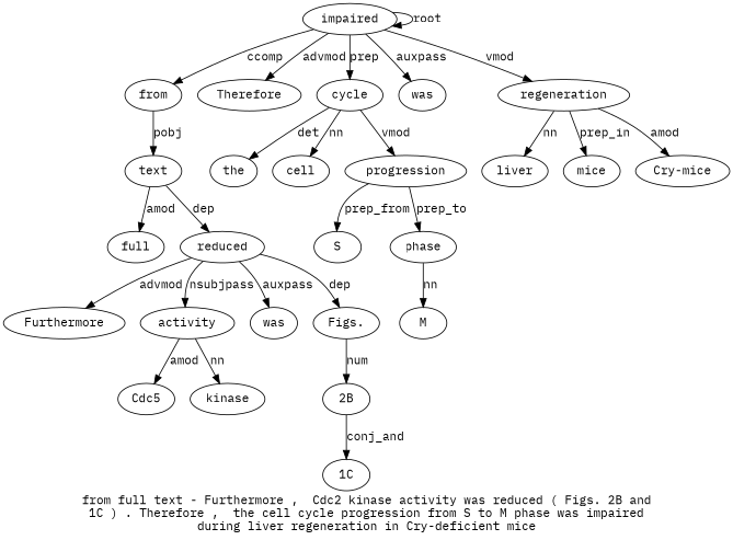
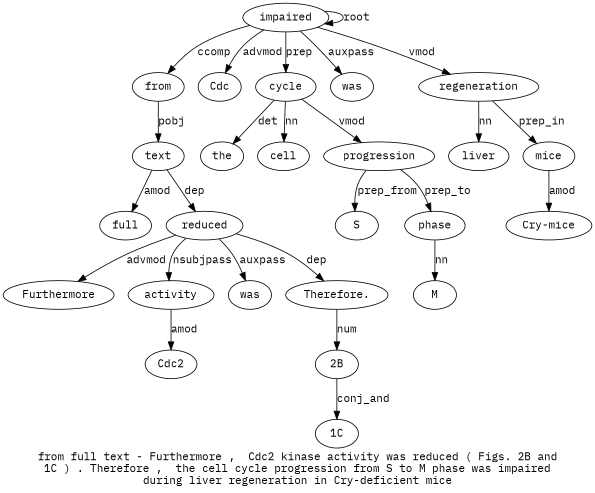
  digraph {
    fontname="IBM Plex Mono"
    label="from full text - Furthermore ,  Cdc2 kinase activity was reduced ( Figs. 2B and\n1C ) . Therefore ,  the cell cycle progression from S to M phase was impaired\nduring liver regeneration in Cry-deficient mice"
    node [fillcolor=white fontname="IBM Plex Mono" style=filled]
    edge [fontname="IBM Plex Mono"]
    n1 [label=impaired]
    n2 [label=from]
-   n3 [label=Therefore]
+   n3 [label=Cdc]
    n4 [label=cycle]
    n5 [label=was]
    n6 [label=regeneration]
    n7 [label=text]
    n8 [label=the]
    n9 [label=cell]
    n10 [label=progression]
    n11 [label=liver]
    n12 [label=mice]
    n13 [label=full]
    n14 [label=reduced]
    n15 [label=Furthermore]
    n16 [label=activity]
    n17 [label=was]
-   n18 [label="Figs."]
-   n19 [label=Cdc5]
-   n20 [label=kinase]
+   n18 [label="Therefore."]
+   n19 [label=Cdc2]
    n21 [label="2B"]
    n22 [label="1C"]
    n23 [label=S]
    n24 [label=phase]
    n25 [label=M]
    n26 [label="Cry-mice"]
    n1 -> n1 [label=root]
    n1 -> n2 [label=ccomp]
    n1 -> n3 [label=advmod]
    n1 -> n4 [label=prep]
    n1 -> n5 [label=auxpass]
    n1 -> n6 [label=vmod]
    n2 -> n7 [label=pobj]
    n4 -> n8 [label=det]
    n4 -> n9 [label=nn]
    n4 -> n10 [label=vmod]
    n6 -> n11 [label=nn]
    n6 -> n12 [label=prep_in]
    n7 -> n13 [label=amod]
    n7 -> n14 [label=dep]
    n10 -> n23 [label=prep_from]
    n10 -> n24 [label=prep_to]
-   n6 -> n26 [label=amod]
+   n12 -> n26 [label=amod]
    n14 -> n15 [label=advmod]
    n14 -> n16 [label=nsubjpass]
    n14 -> n17 [label=auxpass]
    n14 -> n18 [label=dep]
    n16 -> n19 [label=amod]
-   n16 -> n20 [label=nn]
    n18 -> n21 [label=num]
    n21 -> n22 [label=conj_and]
    n24 -> n25 [label=nn]
  }
